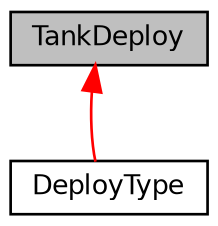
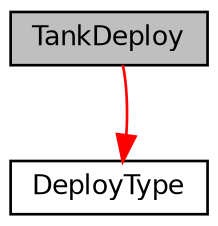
  digraph {
    node [color=black fontname=Helvetica fontsize=10 shape=record style=filled]
    n1 [fillcolor=grey75 fontcolor=black height=0.2 label=TankDeploy width=0.4]
    n2 [fillcolor=white height=0.2 label=DeployType width=0.4]
-   n1 -> n2 [color=red dir=back fontname=Helvetica fontsize=10 labelfontname=Helvetica labelfontsize=10 style=solid]
+   n2 -> n1 [color=red dir=back fontname=Helvetica fontsize=10 labelfontname=Helvetica labelfontsize=10 style=solid]
  }
